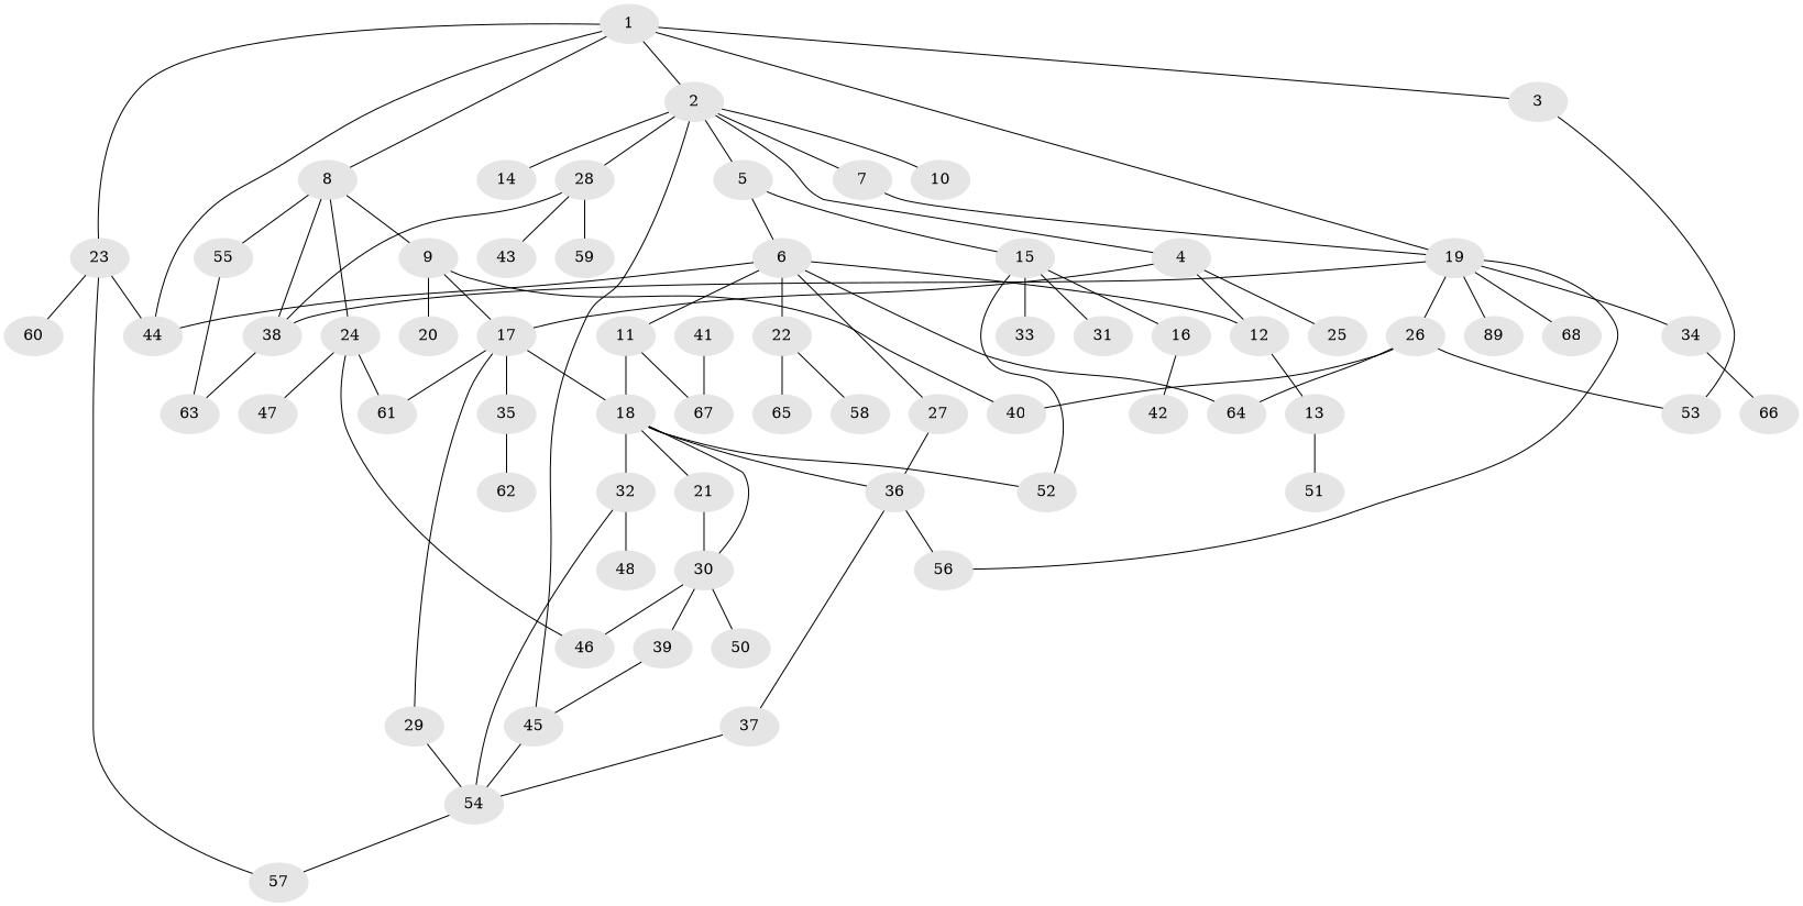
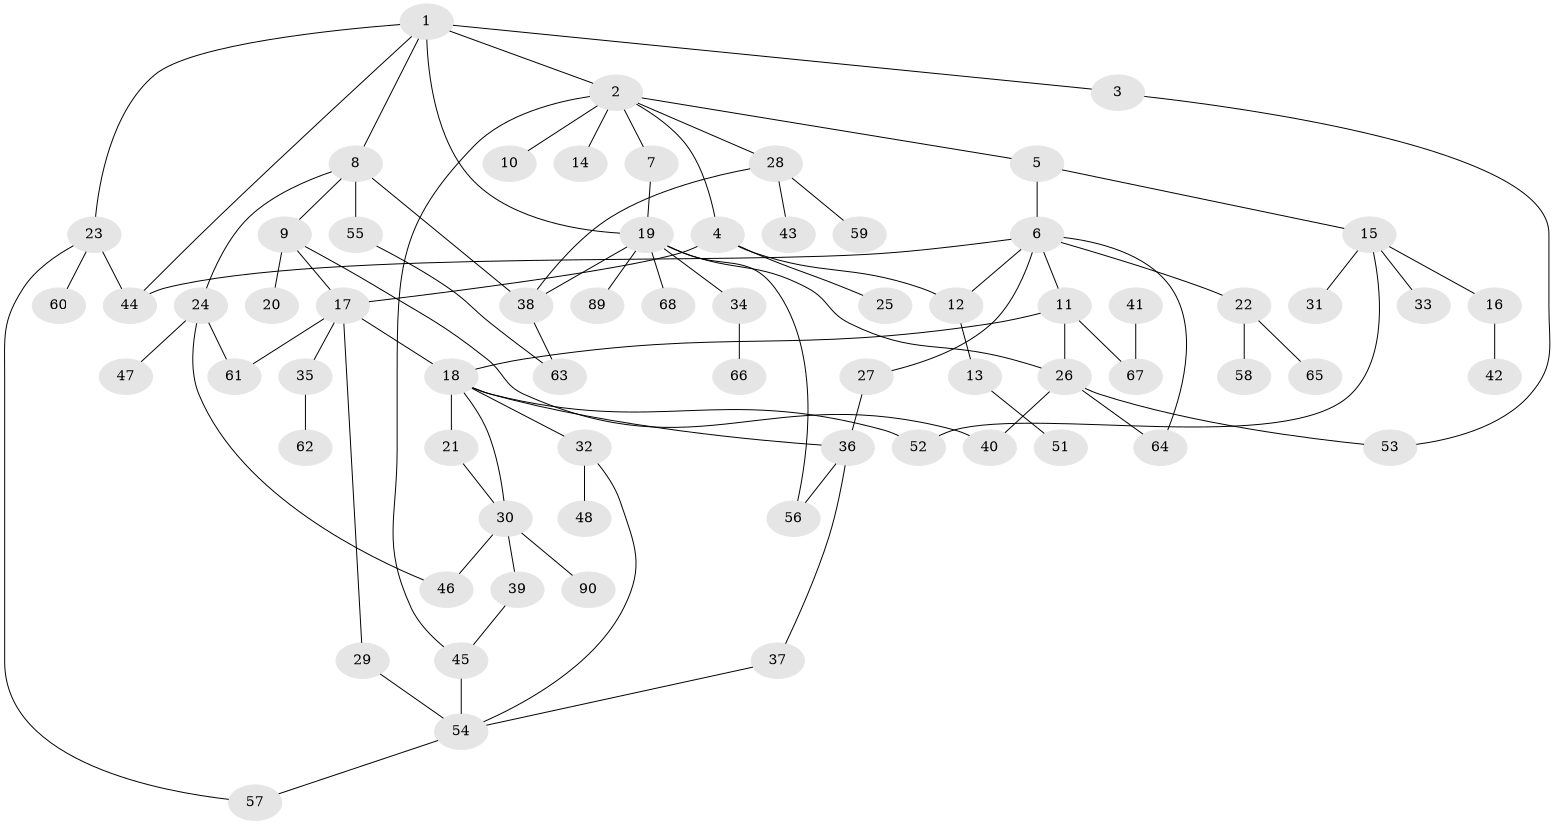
  graph {
    node [color=gray90 style=filled]
    1
    2
    3
    8
    19
    23
    44
    4
    5
    7
    10
    14
    28
    45
    53
    9
    24
    38
    55
    26
    34
    n22 [label=89]
    56
    68
    57
    60
    12
    17
    25
    6
    15
    43
    59
    54
    13
    18
    29
    35
    61
    11
    22
    27
    64
    16
    31
    33
    52
    41
    67
    58
    65
    36
    20
    40
    46
    47
    63
    21
    30
    32
    51
    42
    62
    39
-   50
+   50 [label=90]
    48
    37
    66
    1 -- 2
    1 -- 3
    1 -- 8
    1 -- 19
    1 -- 23
    1 -- 44
    2 -- 4
    2 -- 5
    2 -- 7
    2 -- 10
    2 -- 14
    2 -- 28
    2 -- 45
    3 -- 53
    8 -- 9
    8 -- 24
    8 -- 38
    8 -- 55
    19 -- 38
    19 -- 26
    19 -- 34
    19 -- n22
    19 -- 56
    19 -- 68
    23 -- 44
    23 -- 57
    23 -- 60
    4 -- 12
    4 -- 17
    4 -- 25
    5 -- 6
    5 -- 15
    7 -- 19
    28 -- 38
    28 -- 43
    28 -- 59
    45 -- 54
    9 -- 17
    9 -- 20
    9 -- 40
    24 -- 61
    24 -- 46
    24 -- 47
    38 -- 63
    55 -- 63
    26 -- 53
    26 -- 64
    26 -- 40
    34 -- 66
    12 -- 13
    17 -- 18
    17 -- 29
    17 -- 35
    17 -- 61
    6 -- 44
    6 -- 12
    6 -- 11
    6 -- 22
    6 -- 27
    6 -- 64
    15 -- 16
    15 -- 31
    15 -- 33
    15 -- 52
    54 -- 57
    13 -- 51
    18 -- 52
    18 -- 36
    18 -- 21
    18 -- 30
    18 -- 32
    29 -- 54
    35 -- 62
+   11 -- 26
    11 -- 18
    11 -- 67
    22 -- 58
    22 -- 65
    27 -- 36
    16 -- 42
    41 -- 67
    36 -- 56
    36 -- 37
    21 -- 30
    30 -- 46
    30 -- 39
    30 -- 50
    32 -- 54
    32 -- 48
    39 -- 45
    37 -- 54
  }
